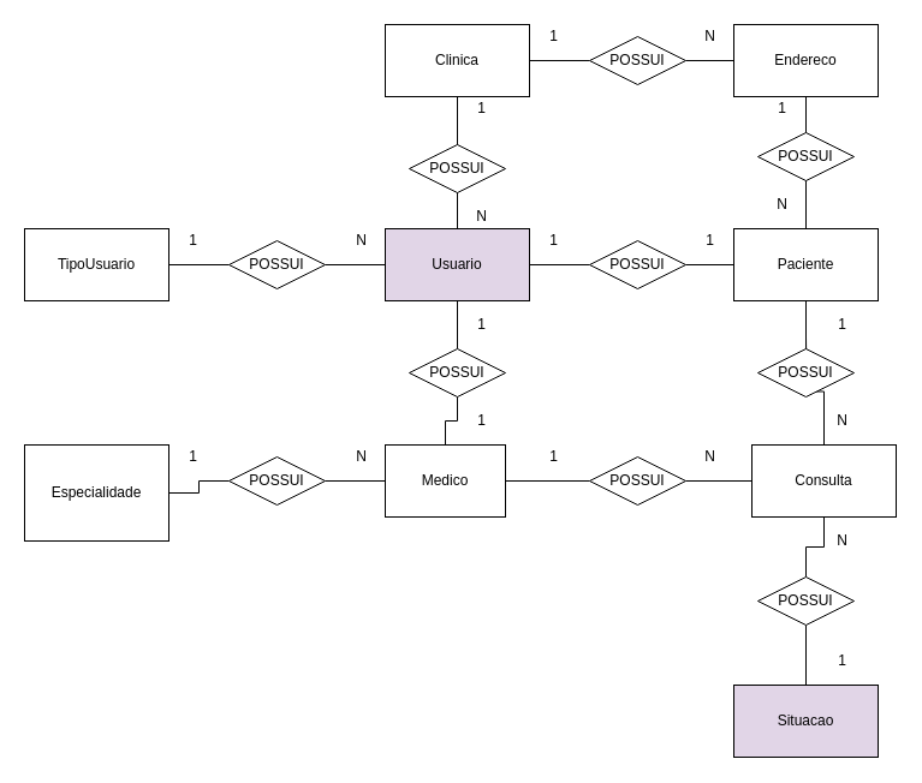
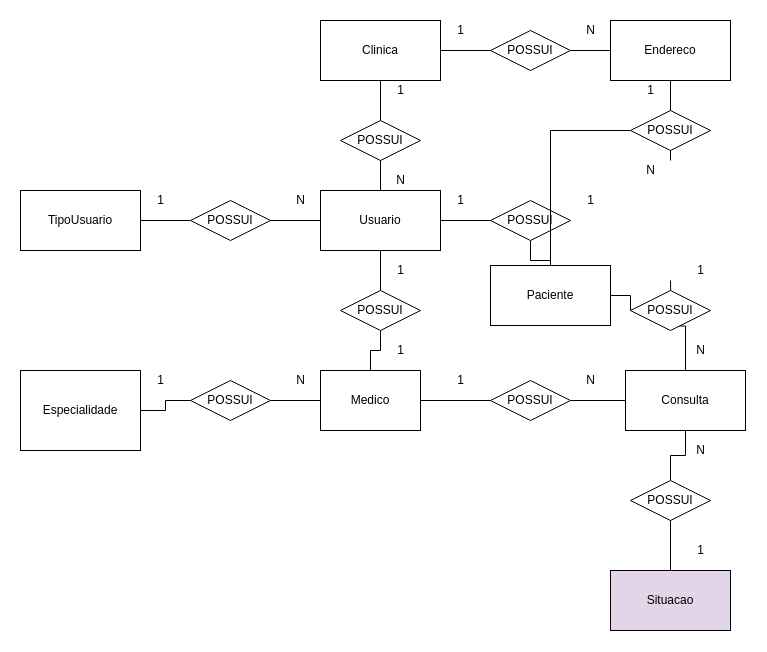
  <mxCell id="0" />
  <mxCell id="1" parent="0" />
  <mxCell id="2" value="" style="edgeStyle=orthogonalEdgeStyle;rounded=0;orthogonalLoop=1;jettySize=auto;html=1;endArrow=none;endFill=0;" parent="1" source="3" target="27" edge="1"><mxGeometry relative="1" as="geometry" /></mxCell>
  <mxCell id="3" value="TipoUsuario" style="rounded=0;whiteSpace=wrap;html=1;" parent="1" vertex="1"><mxGeometry x="20" y="190" width="120" height="60" as="geometry" /></mxCell>
  <mxCell id="4" value="" style="edgeStyle=orthogonalEdgeStyle;rounded=0;orthogonalLoop=1;jettySize=auto;html=1;endArrow=none;endFill=0;" parent="1" source="5" target="33" edge="1"><mxGeometry relative="1" as="geometry" /></mxCell>
- <mxCell id="5" value="Paciente" style="rounded=0;whiteSpace=wrap;html=1;" parent="1" vertex="1"><mxGeometry x="610" y="190" width="120" height="60" as="geometry" /></mxCell>
+ <mxCell id="5" value="Paciente" style="rounded=0;whiteSpace=wrap;html=1;" parent="1" vertex="1"><mxGeometry x="490" y="265" width="120" height="60" as="geometry" /></mxCell>
  <mxCell id="6" value="" style="edgeStyle=orthogonalEdgeStyle;rounded=0;orthogonalLoop=1;jettySize=auto;html=1;endArrow=none;endFill=0;" parent="1" source="8" target="10" edge="1"><mxGeometry relative="1" as="geometry" /></mxCell>
  <mxCell id="7" value="" style="edgeStyle=orthogonalEdgeStyle;rounded=0;orthogonalLoop=1;jettySize=auto;html=1;endArrow=none;endFill=0;" parent="1" source="8" target="15" edge="1"><mxGeometry relative="1" as="geometry" /></mxCell>
  <mxCell id="8" value="Medico" style="rounded=0;whiteSpace=wrap;html=1;" parent="1" vertex="1"><mxGeometry x="320" y="370" width="100" height="60" as="geometry" /></mxCell>
  <mxCell id="9" value="" style="edgeStyle=orthogonalEdgeStyle;rounded=0;orthogonalLoop=1;jettySize=auto;html=1;endArrow=none;endFill=0;" parent="1" source="10" target="32" edge="1"><mxGeometry relative="1" as="geometry" /></mxCell>
  <mxCell id="10" value="POSSUI" style="rhombus;whiteSpace=wrap;html=1;" parent="1" vertex="1"><mxGeometry x="190" y="380" width="80" height="40" as="geometry" /></mxCell>
  <mxCell id="11" value="" style="edgeStyle=orthogonalEdgeStyle;rounded=0;orthogonalLoop=1;jettySize=auto;html=1;endArrow=none;endFill=0;" parent="1" source="14" target="15" edge="1"><mxGeometry relative="1" as="geometry" /></mxCell>
  <mxCell id="12" value="" style="edgeStyle=orthogonalEdgeStyle;rounded=0;orthogonalLoop=1;jettySize=auto;html=1;endArrow=none;endFill=0;" parent="1" source="14" edge="1"><mxGeometry relative="1" as="geometry"><mxPoint x="670" y="280" as="targetPoint" /></mxGeometry></mxCell>
  <mxCell id="13" value="" style="edgeStyle=orthogonalEdgeStyle;rounded=0;orthogonalLoop=1;jettySize=auto;html=1;endArrow=none;endFill=0;" parent="1" source="14" target="48" edge="1"><mxGeometry relative="1" as="geometry" /></mxCell>
  <mxCell id="14" value="Consulta" style="rounded=0;whiteSpace=wrap;html=1;" parent="1" vertex="1"><mxGeometry x="625" y="370" width="120" height="60" as="geometry" /></mxCell>
  <mxCell id="15" value="POSSUI" style="rhombus;whiteSpace=wrap;html=1;" parent="1" vertex="1"><mxGeometry x="490" y="380" width="80" height="40" as="geometry" /></mxCell>
  <mxCell id="16" value="" style="edgeStyle=orthogonalEdgeStyle;rounded=0;orthogonalLoop=1;jettySize=auto;html=1;endArrow=none;endFill=0;" parent="1" source="19" edge="1"><mxGeometry relative="1" as="geometry"><mxPoint x="380" y="110" as="targetPoint" /></mxGeometry></mxCell>
  <mxCell id="17" value="" style="edgeStyle=orthogonalEdgeStyle;rounded=0;orthogonalLoop=1;jettySize=auto;html=1;endArrow=none;endFill=0;" parent="1" source="19" target="29" edge="1"><mxGeometry relative="1" as="geometry" /></mxCell>
  <mxCell id="18" value="" style="edgeStyle=orthogonalEdgeStyle;rounded=0;orthogonalLoop=1;jettySize=auto;html=1;endArrow=none;endFill=0;" parent="1" source="19" target="31" edge="1"><mxGeometry relative="1" as="geometry" /></mxCell>
- <mxCell id="19" value="Usuario" style="rounded=0;whiteSpace=wrap;html=1;fillColor=#e1d5e7;" parent="1" vertex="1"><mxGeometry x="320" y="190" width="120" height="60" as="geometry" /></mxCell>
+ <mxCell id="19" value="Usuario" style="rounded=0;whiteSpace=wrap;html=1;" parent="1" vertex="1"><mxGeometry x="320" y="190" width="120" height="60" as="geometry" /></mxCell>
  <mxCell id="20" value="" style="edgeStyle=orthogonalEdgeStyle;rounded=0;orthogonalLoop=1;jettySize=auto;html=1;endArrow=none;endFill=0;" parent="1" source="22" target="23" edge="1"><mxGeometry relative="1" as="geometry" /></mxCell>
  <mxCell id="21" value="" style="edgeStyle=orthogonalEdgeStyle;rounded=0;orthogonalLoop=1;jettySize=auto;html=1;endArrow=none;endFill=0;" parent="1" source="22" target="56" edge="1"><mxGeometry relative="1" as="geometry" /></mxCell>
  <mxCell id="22" value="Clinica" style="rounded=0;whiteSpace=wrap;html=1;" parent="1" vertex="1"><mxGeometry x="320" y="20" width="120" height="60" as="geometry" /></mxCell>
  <mxCell id="23" value="POSSUI" style="rhombus;whiteSpace=wrap;html=1;" parent="1" vertex="1"><mxGeometry x="340" y="120" width="80" height="40" as="geometry" /></mxCell>
  <mxCell id="24" value="1" style="text;html=1;align=center;verticalAlign=middle;resizable=0;points=[];autosize=1;" parent="1" vertex="1"><mxGeometry x="390" y="80" width="20" height="20" as="geometry" /></mxCell>
  <mxCell id="25" value="N" style="text;html=1;align=center;verticalAlign=middle;resizable=0;points=[];autosize=1;" parent="1" vertex="1"><mxGeometry x="390" y="170" width="20" height="20" as="geometry" /></mxCell>
  <mxCell id="26" value="" style="edgeStyle=orthogonalEdgeStyle;rounded=0;orthogonalLoop=1;jettySize=auto;html=1;endArrow=none;endFill=0;" parent="1" source="27" target="19" edge="1"><mxGeometry relative="1" as="geometry" /></mxCell>
  <mxCell id="27" value="POSSUI" style="rhombus;whiteSpace=wrap;html=1;" parent="1" vertex="1"><mxGeometry x="190" y="200" width="80" height="40" as="geometry" /></mxCell>
  <mxCell id="28" value="" style="edgeStyle=orthogonalEdgeStyle;rounded=0;orthogonalLoop=1;jettySize=auto;html=1;endArrow=none;endFill=0;" parent="1" source="29" target="8" edge="1"><mxGeometry relative="1" as="geometry" /></mxCell>
  <mxCell id="29" value="POSSUI" style="rhombus;whiteSpace=wrap;html=1;" parent="1" vertex="1"><mxGeometry x="340" y="290" width="80" height="40" as="geometry" /></mxCell>
  <mxCell id="30" value="" style="edgeStyle=orthogonalEdgeStyle;rounded=0;orthogonalLoop=1;jettySize=auto;html=1;endArrow=none;endFill=0;" parent="1" source="31" target="5" edge="1"><mxGeometry relative="1" as="geometry" /></mxCell>
  <mxCell id="31" value="POSSUI" style="rhombus;whiteSpace=wrap;html=1;" parent="1" vertex="1"><mxGeometry x="490" y="200" width="80" height="40" as="geometry" /></mxCell>
  <mxCell id="32" value="Especialidade" style="rounded=0;whiteSpace=wrap;html=1;" parent="1" vertex="1"><mxGeometry x="20" y="370" width="120" height="80" as="geometry" /></mxCell>
  <mxCell id="33" value="POSSUI" style="rhombus;whiteSpace=wrap;html=1;" parent="1" vertex="1"><mxGeometry x="630" y="290" width="80" height="40" as="geometry" /></mxCell>
  <mxCell id="34" value="1" style="text;html=1;align=center;verticalAlign=middle;resizable=0;points=[];autosize=1;" parent="1" vertex="1"><mxGeometry x="150" y="190" width="20" height="20" as="geometry" /></mxCell>
  <mxCell id="35" value="N" style="text;html=1;align=center;verticalAlign=middle;resizable=0;points=[];autosize=1;" parent="1" vertex="1"><mxGeometry x="290" y="190" width="20" height="20" as="geometry" /></mxCell>
  <mxCell id="36" value="1" style="text;html=1;align=center;verticalAlign=middle;resizable=0;points=[];autosize=1;" parent="1" vertex="1"><mxGeometry x="150" y="370" width="20" height="20" as="geometry" /></mxCell>
  <mxCell id="37" value="N" style="text;html=1;align=center;verticalAlign=middle;resizable=0;points=[];autosize=1;" parent="1" vertex="1"><mxGeometry x="290" y="370" width="20" height="20" as="geometry" /></mxCell>
  <mxCell id="38" value="1" style="text;html=1;align=center;verticalAlign=middle;resizable=0;points=[];autosize=1;" parent="1" vertex="1"><mxGeometry x="390" y="260" width="20" height="20" as="geometry" /></mxCell>
  <mxCell id="39" value="1" style="text;html=1;align=center;verticalAlign=middle;resizable=0;points=[];autosize=1;" parent="1" vertex="1"><mxGeometry x="580" y="190" width="20" height="20" as="geometry" /></mxCell>
  <mxCell id="40" value="1" style="text;html=1;align=center;verticalAlign=middle;resizable=0;points=[];autosize=1;" parent="1" vertex="1"><mxGeometry x="390" y="340" width="20" height="20" as="geometry" /></mxCell>
  <mxCell id="41" value="1" style="text;html=1;align=center;verticalAlign=middle;resizable=0;points=[];autosize=1;" parent="1" vertex="1"><mxGeometry x="450" y="370" width="20" height="20" as="geometry" /></mxCell>
  <mxCell id="42" value="N" style="text;html=1;align=center;verticalAlign=middle;resizable=0;points=[];autosize=1;" parent="1" vertex="1"><mxGeometry x="580" y="370" width="20" height="20" as="geometry" /></mxCell>
  <mxCell id="43" value="1" style="text;html=1;align=center;verticalAlign=middle;resizable=0;points=[];autosize=1;" parent="1" vertex="1"><mxGeometry x="450" y="190" width="20" height="20" as="geometry" /></mxCell>
  <mxCell id="44" value="1" style="text;html=1;align=center;verticalAlign=middle;resizable=0;points=[];autosize=1;" parent="1" vertex="1"><mxGeometry x="690" y="260" width="20" height="20" as="geometry" /></mxCell>
  <mxCell id="45" value="N" style="text;html=1;align=center;verticalAlign=middle;resizable=0;points=[];autosize=1;" parent="1" vertex="1"><mxGeometry x="690" y="340" width="20" height="20" as="geometry" /></mxCell>
  <mxCell id="46" value="Situacao" style="rounded=0;whiteSpace=wrap;html=1;fillColor=#e1d5e7;" parent="1" vertex="1"><mxGeometry x="610" y="570" width="120" height="60" as="geometry" /></mxCell>
  <mxCell id="47" value="" style="edgeStyle=orthogonalEdgeStyle;rounded=0;orthogonalLoop=1;jettySize=auto;html=1;endArrow=none;endFill=0;" parent="1" source="48" target="46" edge="1"><mxGeometry relative="1" as="geometry" /></mxCell>
  <mxCell id="48" value="POSSUI" style="rhombus;whiteSpace=wrap;html=1;" parent="1" vertex="1"><mxGeometry x="630" y="480" width="80" height="40" as="geometry" /></mxCell>
  <mxCell id="49" value="1" style="text;html=1;align=center;verticalAlign=middle;resizable=0;points=[];autosize=1;" parent="1" vertex="1"><mxGeometry x="690" y="540" width="20" height="20" as="geometry" /></mxCell>
  <mxCell id="50" value="N" style="text;html=1;align=center;verticalAlign=middle;resizable=0;points=[];autosize=1;" parent="1" vertex="1"><mxGeometry x="690" y="440" width="20" height="20" as="geometry" /></mxCell>
  <mxCell id="51" value="" style="edgeStyle=orthogonalEdgeStyle;rounded=0;orthogonalLoop=1;jettySize=auto;html=1;endArrow=none;endFill=0;" parent="1" source="53" target="56" edge="1"><mxGeometry relative="1" as="geometry" /></mxCell>
  <mxCell id="52" value="" style="edgeStyle=orthogonalEdgeStyle;rounded=0;orthogonalLoop=1;jettySize=auto;html=1;endArrow=none;endFill=0;" parent="1" source="53" edge="1"><mxGeometry relative="1" as="geometry"><mxPoint x="670" y="160" as="targetPoint" /></mxGeometry></mxCell>
  <mxCell id="53" value="Endereco" style="rounded=0;whiteSpace=wrap;html=1;" parent="1" vertex="1"><mxGeometry x="610" y="20" width="120" height="60" as="geometry" /></mxCell>
  <mxCell id="54" value="" style="edgeStyle=orthogonalEdgeStyle;rounded=0;orthogonalLoop=1;jettySize=auto;html=1;endArrow=none;endFill=0;" parent="1" source="55" target="5" edge="1"><mxGeometry relative="1" as="geometry" /></mxCell>
  <mxCell id="55" value="POSSUI" style="rhombus;whiteSpace=wrap;html=1;" parent="1" vertex="1"><mxGeometry x="630" y="110" width="80" height="40" as="geometry" /></mxCell>
  <mxCell id="56" value="POSSUI" style="rhombus;whiteSpace=wrap;html=1;" parent="1" vertex="1"><mxGeometry x="490" y="30" width="80" height="40" as="geometry" /></mxCell>
  <mxCell id="57" value="1" style="text;html=1;align=center;verticalAlign=middle;resizable=0;points=[];autosize=1;" parent="1" vertex="1"><mxGeometry x="450" y="20" width="20" height="20" as="geometry" /></mxCell>
  <mxCell id="58" value="N" style="text;html=1;align=center;verticalAlign=middle;resizable=0;points=[];autosize=1;" parent="1" vertex="1"><mxGeometry x="580" y="20" width="20" height="20" as="geometry" /></mxCell>
  <mxCell id="59" value="1" style="text;html=1;align=center;verticalAlign=middle;resizable=0;points=[];autosize=1;" parent="1" vertex="1"><mxGeometry x="640" y="80" width="20" height="20" as="geometry" /></mxCell>
  <mxCell id="60" value="N" style="text;html=1;align=center;verticalAlign=middle;resizable=0;points=[];autosize=1;" parent="1" vertex="1"><mxGeometry x="640" y="160" width="20" height="20" as="geometry" /></mxCell>
